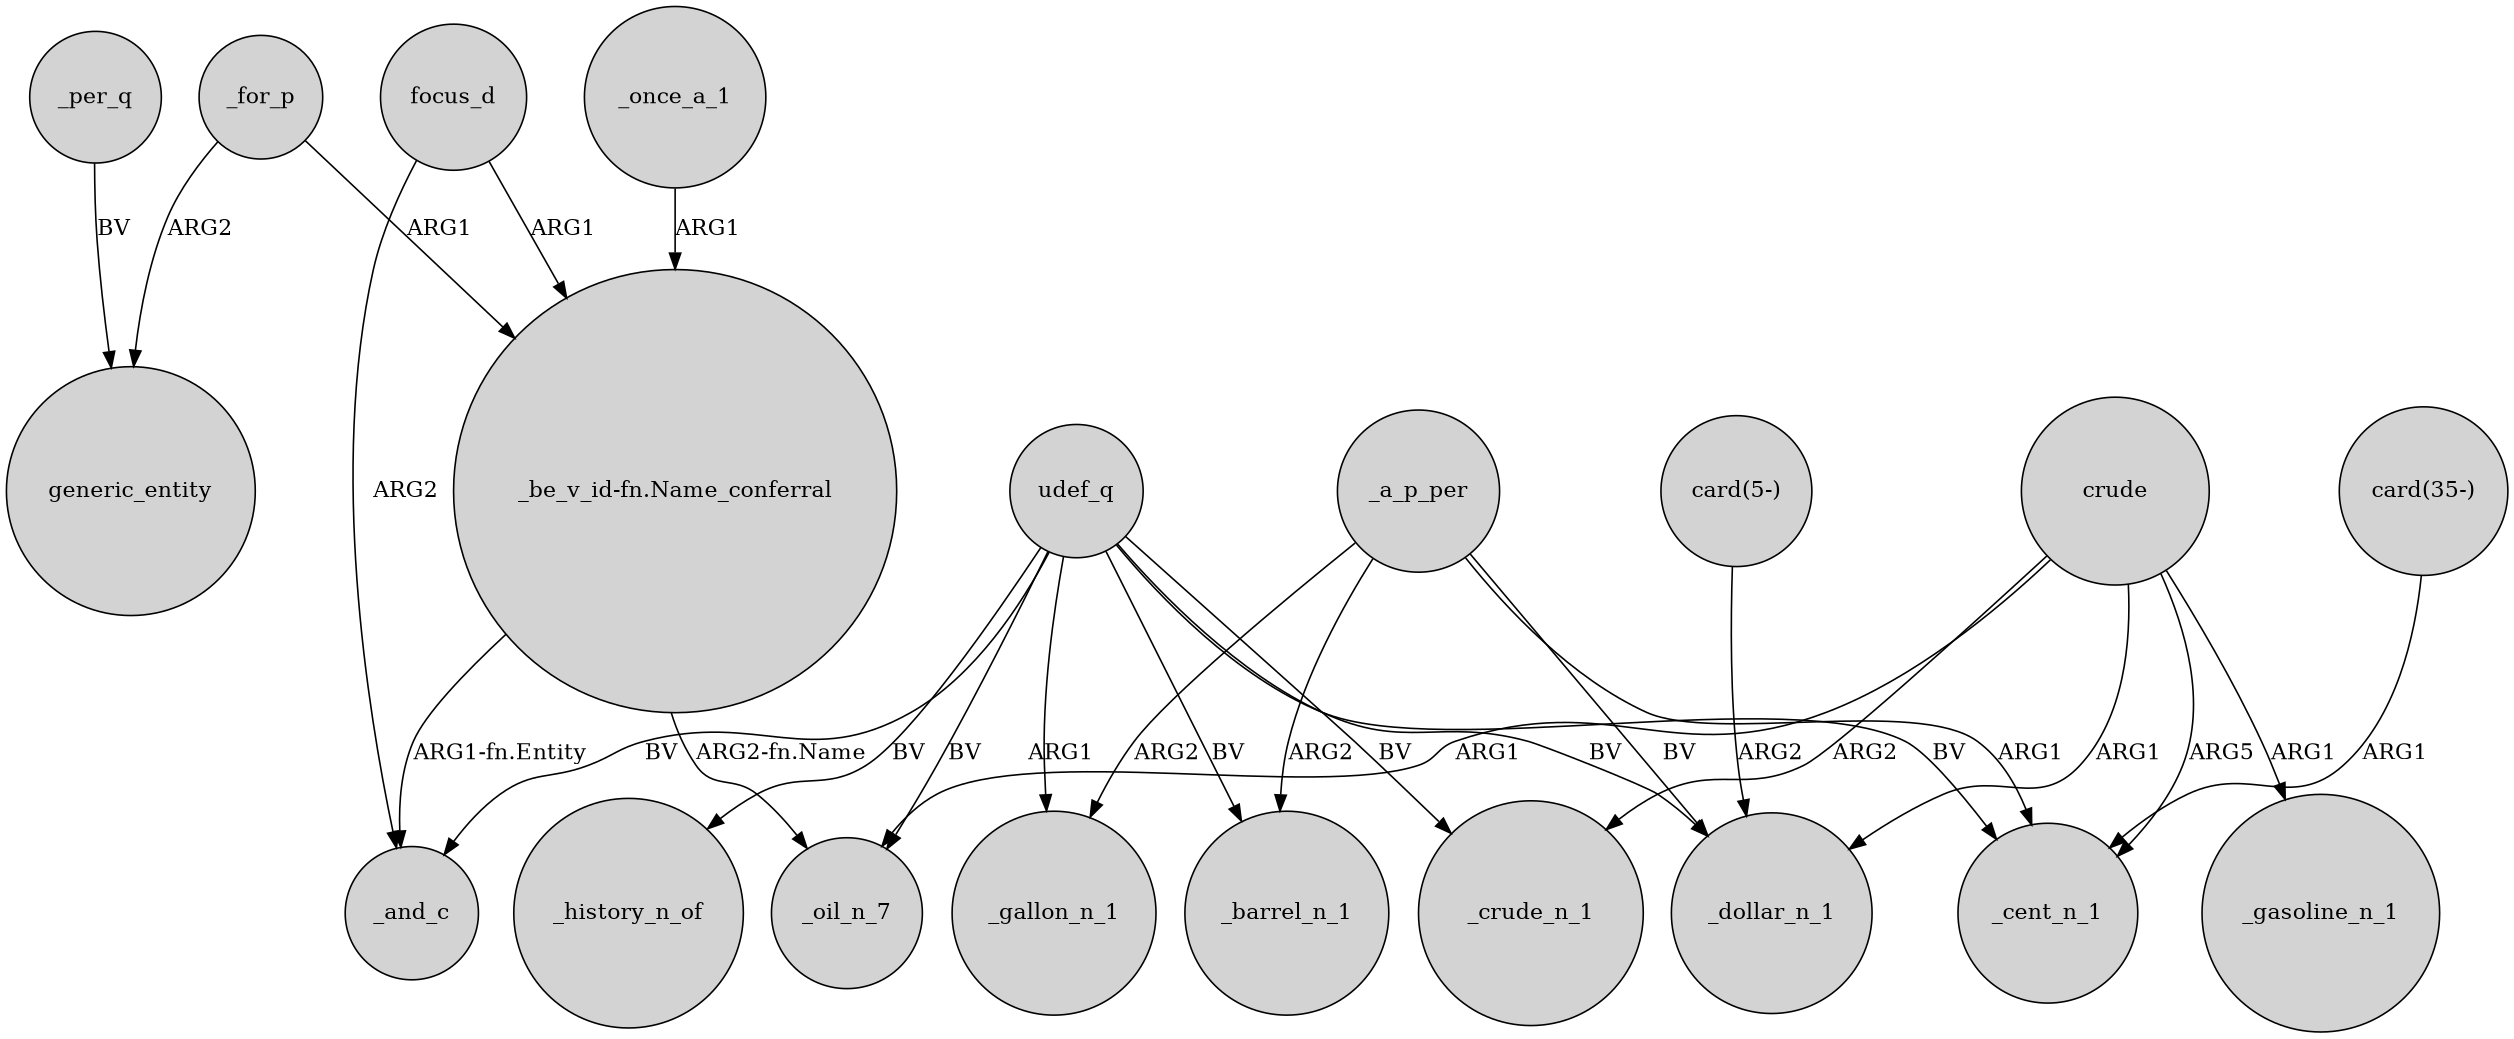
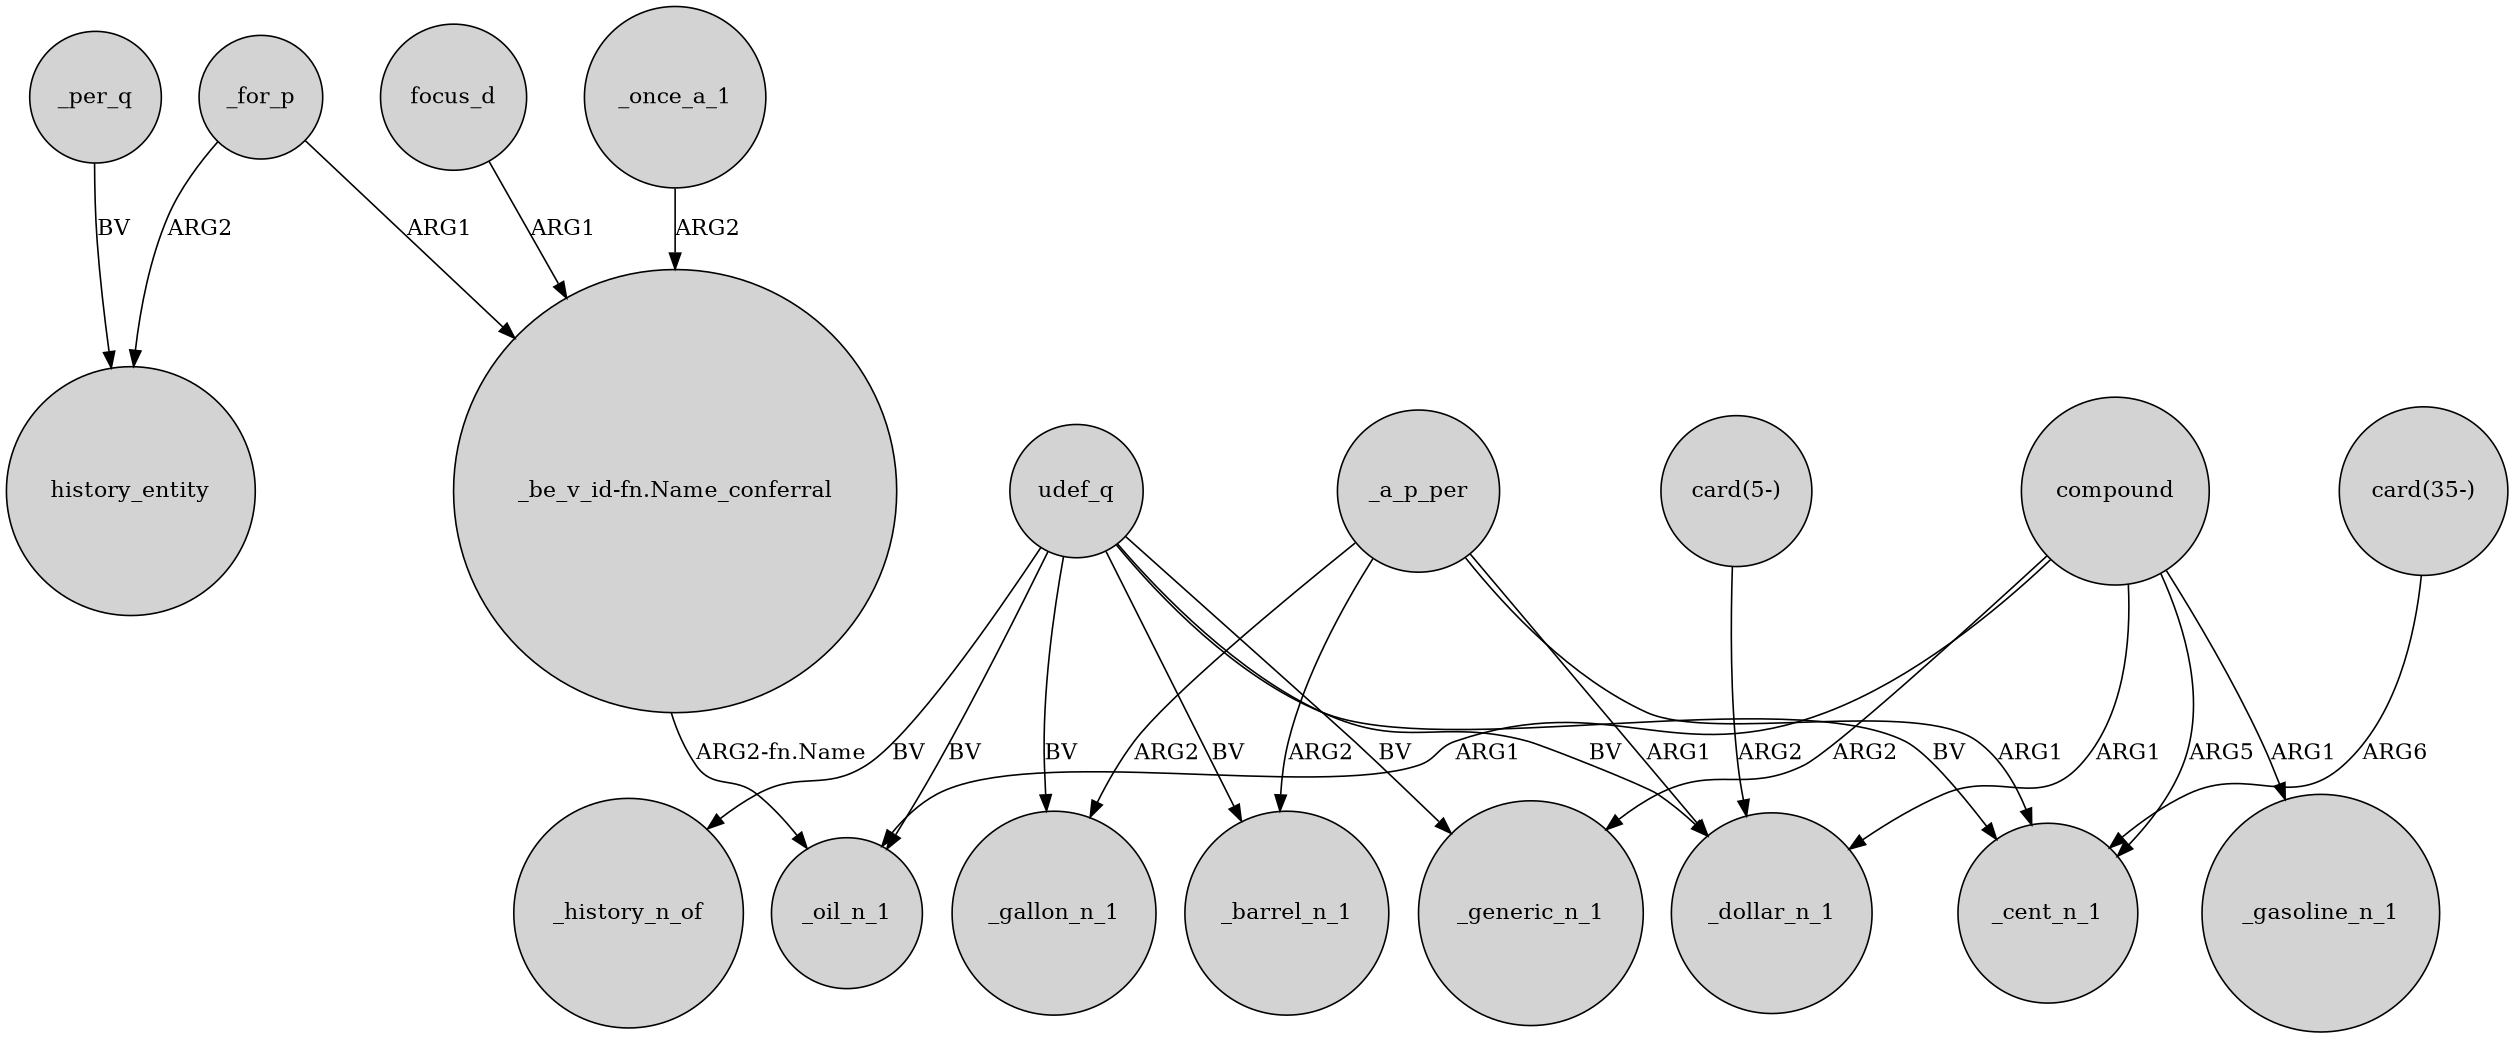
  digraph {
    node [shape=circle style=filled]
    _for_p
    "_be_v_id-fn.Name_conferral"
-   generic_entity
-   _and_c
-   _oil_n_1 [label=_oil_n_7]
+   generic_entity [label=history_entity]
+   _oil_n_1
    udef_q
    _history_n_of
    _gallon_n_1
    _barrel_n_1
    _cent_n_1
-   _crude_n_1
+   _crude_n_1 [label=_generic_n_1]
    _dollar_n_1
    _a_p_per
    "card(35-)"
-   compound [label=crude]
+   compound
    _gasoline_n_1
    _once_a_1
    "card(5-)"
    n19 [label=_per_q]
    focus_d
    _for_p -> "_be_v_id-fn.Name_conferral" [label=ARG1]
    _for_p -> generic_entity [label=ARG2]
-   "_be_v_id-fn.Name_conferral" -> _and_c [label="ARG1-fn.Entity"]
    "_be_v_id-fn.Name_conferral" -> _oil_n_1 [label="ARG2-fn.Name"]
-   udef_q -> _and_c [label=BV]
    udef_q -> _oil_n_1 [label=BV]
    udef_q -> _history_n_of [label=BV]
-   udef_q -> _gallon_n_1 [label=ARG1]
+   udef_q -> _gallon_n_1 [label=BV]
    udef_q -> _barrel_n_1 [label=BV]
    udef_q -> _cent_n_1 [label=BV]
    udef_q -> _crude_n_1 [label=BV]
    udef_q -> _dollar_n_1 [label=BV]
    _a_p_per -> _gallon_n_1 [label=ARG2]
    _a_p_per -> _barrel_n_1 [label=ARG2]
    _a_p_per -> _cent_n_1 [label=ARG1]
-   _a_p_per -> _dollar_n_1 [label=BV]
-   "card(35-)" -> _cent_n_1 [label=ARG1]
+   _a_p_per -> _dollar_n_1 [label=ARG1]
+   "card(35-)" -> _cent_n_1 [label=ARG6]
    compound -> _oil_n_1 [label=ARG1]
    compound -> _cent_n_1 [label=ARG5]
    compound -> _crude_n_1 [label=ARG2]
    compound -> _dollar_n_1 [label=ARG1]
    compound -> _gasoline_n_1 [label=ARG1]
-   _once_a_1 -> "_be_v_id-fn.Name_conferral" [label=ARG1]
+   _once_a_1 -> "_be_v_id-fn.Name_conferral" [label=ARG2]
    "card(5-)" -> _dollar_n_1 [label=ARG2]
    n19 -> generic_entity [label=BV]
    focus_d -> "_be_v_id-fn.Name_conferral" [label=ARG1]
-   focus_d -> _and_c [label=ARG2]
  }
